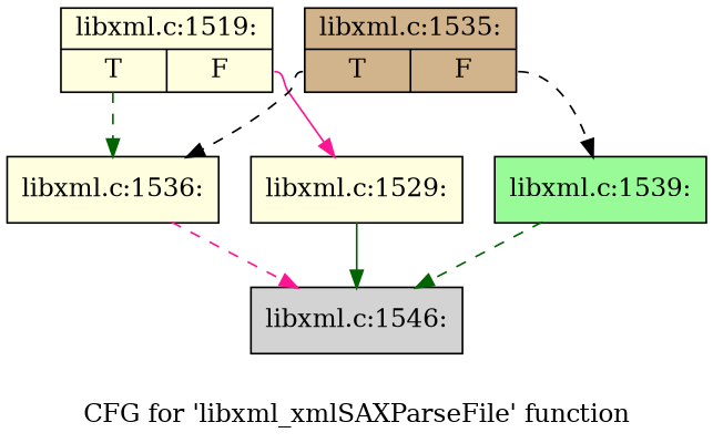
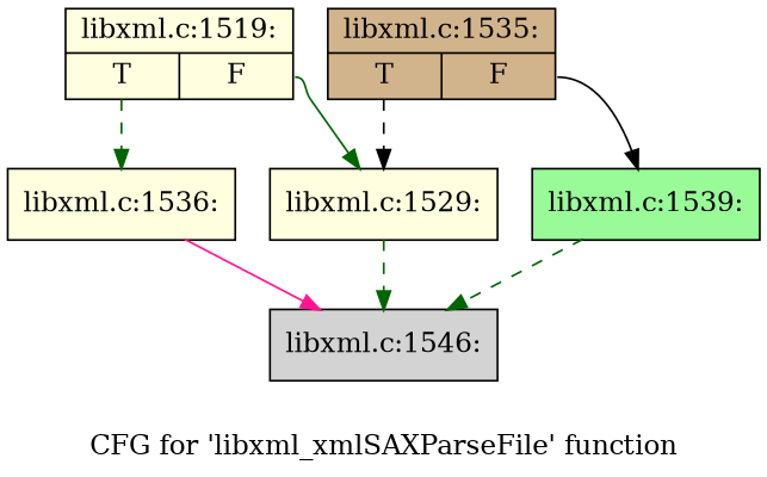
  digraph {
    label="CFG for 'libxml_xmlSAXParseFile' function"
    node [fillcolor=lightyellow shape=record style=filled]
    edge [color=darkgreen style=dashed]
    n1 [label="{libxml.c:1519:|{<s0>T|<s1>F}}"]
    n2 [label="{libxml.c:1529:}"]
    n3 [label="{libxml.c:1536:}"]
    n4 [fillcolor=tan label="{libxml.c:1535:|{<s0>T|<s1>F}}"]
    n5 [fillcolor=palegreen label="{libxml.c:1539:}"]
    n6 [fillcolor=lightgrey label="{libxml.c:1546:}"]
-   n1 -> n2 [color=deeppink style=solid tailport=s1]
+   n1 -> n2 [style=solid tailport=s1]
    n1 -> n3 [tailport=s0]
-   n2 -> n6 [style=solid]
-   n3 -> n6 [color=deeppink]
-   n4 -> n3 [color=black tailport=s0]
-   n4 -> n5 [color=black tailport=s1]
+   n2 -> n6
+   n3 -> n6 [color=deeppink style=solid]
+   n4 -> n2 [color=black tailport=s0]
+   n4 -> n5 [color=black style=solid tailport=s1]
    n5 -> n6
  }
